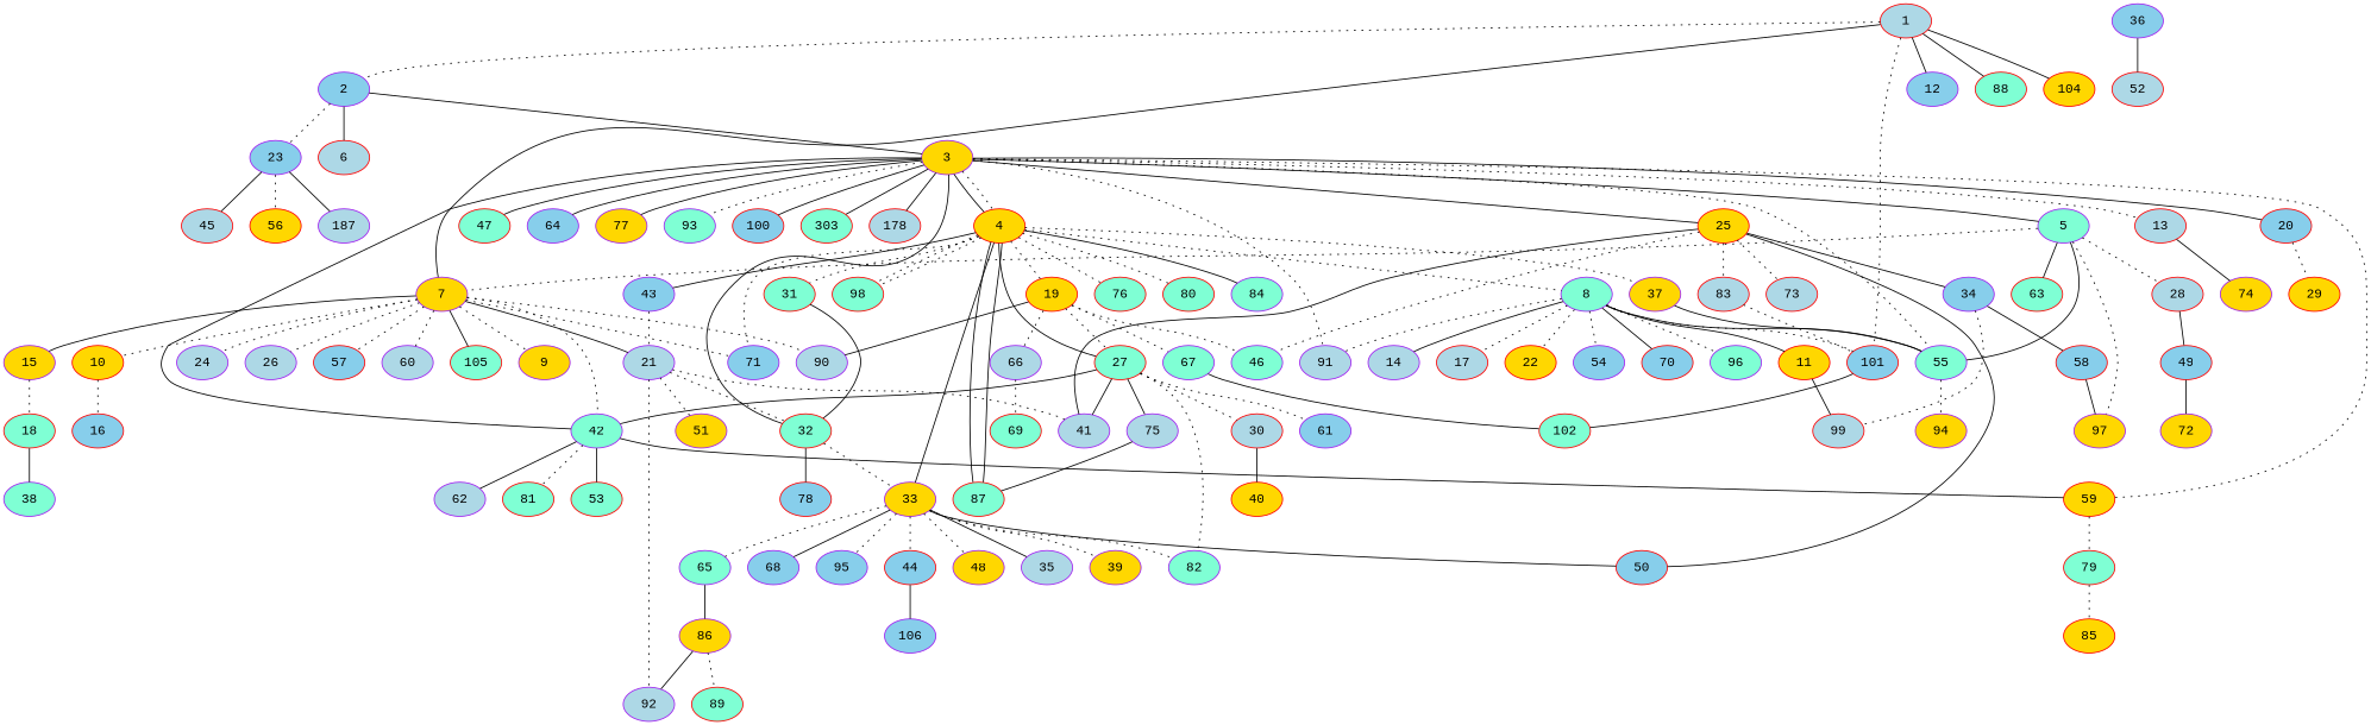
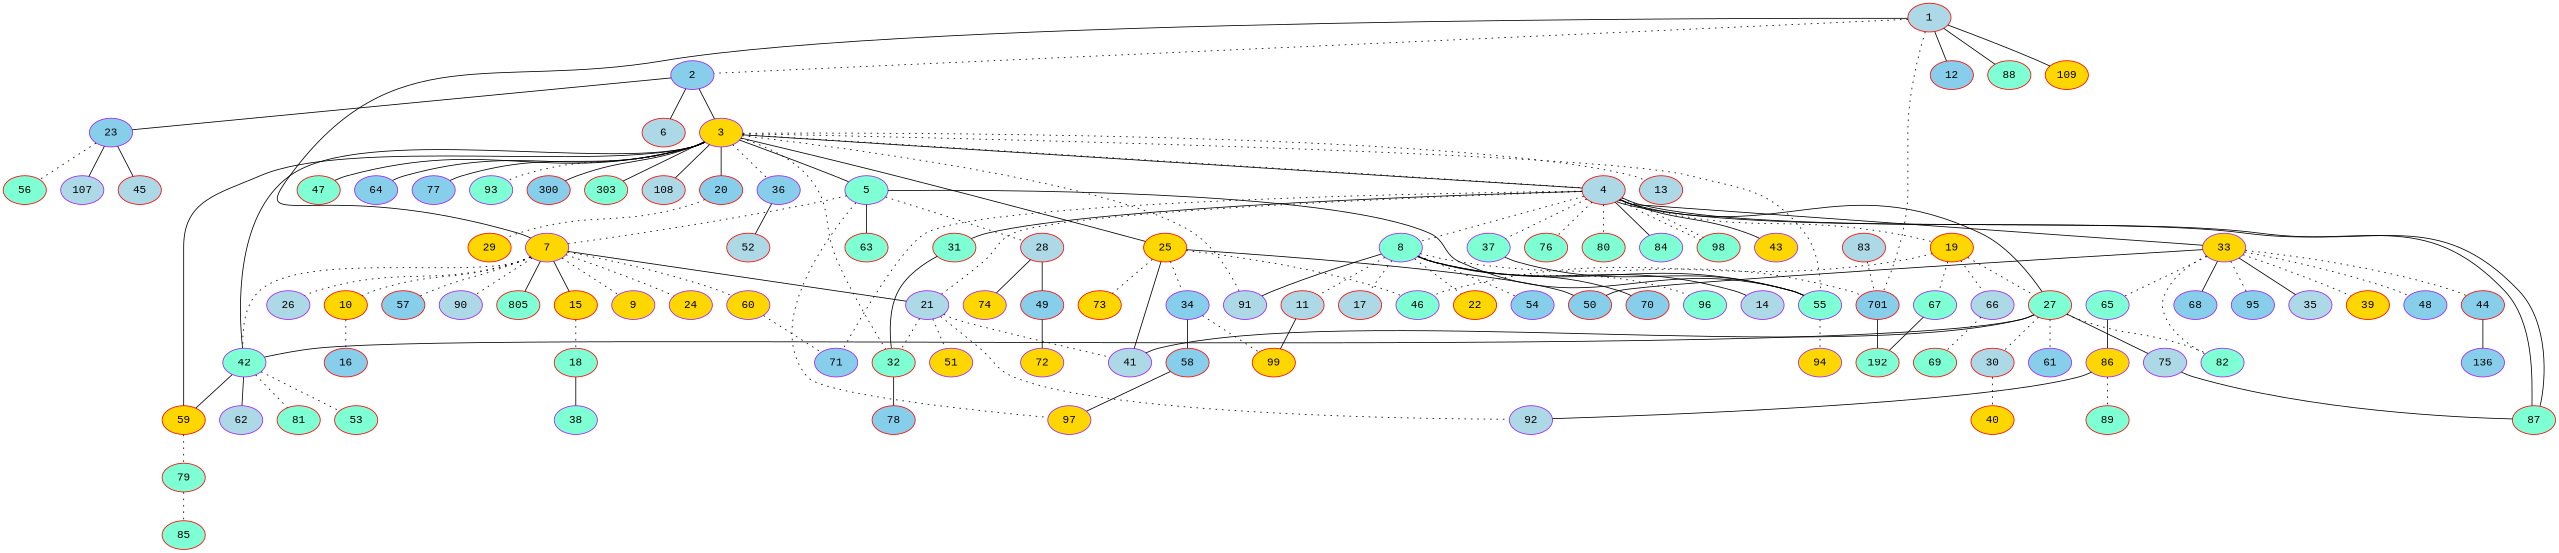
  graph {
    fontname="Liberation Mono"
    node [color=red fillcolor=aquamarine fontname="Liberation Mono" style=filled]
    edge [fontname="Liberation Mono" style=dotted]
    1 [fillcolor=lightblue]
    2 [color=purple fillcolor=skyblue]
    7 [color=purple fillcolor=gold]
-   12 [color=purple fillcolor=skyblue]
+   12 [fillcolor=skyblue]
    88
-   101 [fillcolor=skyblue]
-   104 [fillcolor=gold]
+   101 [fillcolor=skyblue label=701]
+   104 [fillcolor=gold label=109]
    3 [color=purple fillcolor=gold]
    6 [fillcolor=lightblue]
    23 [color=purple fillcolor=skyblue]
    42 [color=purple]
    21 [color=purple fillcolor=lightblue]
    71 [color=purple fillcolor=skyblue]
    9 [color=purple fillcolor=gold]
    10 [fillcolor=gold]
-   15 [color=purple fillcolor=gold]
-   24 [color=purple fillcolor=lightblue]
+   15 [fillcolor=gold]
+   24 [color=purple fillcolor=gold]
    26 [color=purple fillcolor=lightblue]
    57 [fillcolor=skyblue]
-   60 [color=purple fillcolor=lightblue]
+   60 [color=purple fillcolor=gold]
    90 [color=purple fillcolor=lightblue]
-   105
-   102
-   4 [fillcolor=gold]
+   105 [label=805]
+   102 [label=192]
+   4 [fillcolor=lightblue]
    5 [color=purple]
    13 [fillcolor=lightblue]
    20 [fillcolor=skyblue]
    25 [fillcolor=gold]
    32
    36 [color=purple fillcolor=skyblue]
    47
    55 [color=purple]
    59 [fillcolor=gold]
    64 [color=purple fillcolor=skyblue]
-   77 [color=purple fillcolor=gold]
+   77 [color=purple fillcolor=skyblue]
    91 [color=purple fillcolor=lightblue]
    93 [color=purple]
-   100 [fillcolor=skyblue]
+   100 [fillcolor=skyblue label=300]
    n39 [label=303]
-   108 [fillcolor=lightblue label=178]
+   108 [fillcolor=lightblue]
    45 [fillcolor=lightblue]
-   56 [fillcolor=gold]
-   107 [color=purple fillcolor=lightblue label=187]
-   43 [color=purple fillcolor=skyblue]
+   56
+   107 [color=purple fillcolor=lightblue]
+   43 [color=purple fillcolor=gold]
    8 [color=purple]
    19 [fillcolor=gold]
    27
    31
    33 [color=purple fillcolor=gold]
-   37 [color=purple fillcolor=gold]
+   37 [color=purple]
    76
    80
    84 [color=purple]
    87
    98
    28 [fillcolor=lightblue]
    63
    97 [color=purple fillcolor=gold]
    74 [color=purple fillcolor=gold]
    29 [fillcolor=gold]
    34 [color=purple fillcolor=skyblue]
    46 [color=purple]
    41 [color=purple fillcolor=lightblue]
    50 [fillcolor=skyblue]
-   73 [fillcolor=lightblue]
+   73 [fillcolor=gold]
    83 [fillcolor=lightblue]
    78 [fillcolor=skyblue]
    52 [fillcolor=lightblue]
    53
    62 [color=purple fillcolor=lightblue]
    81
    94 [color=purple fillcolor=gold]
    79
-   11 [fillcolor=gold]
+   11 [fillcolor=lightblue]
    14 [color=purple fillcolor=lightblue]
    17 [fillcolor=lightblue]
    22 [fillcolor=gold]
    54 [color=purple fillcolor=skyblue]
    70 [fillcolor=skyblue]
    96 [color=purple]
    66 [color=purple fillcolor=lightblue]
    67 [color=purple]
    51 [color=purple fillcolor=gold]
    92 [color=purple fillcolor=lightblue]
    30 [fillcolor=lightblue]
    61 [color=purple fillcolor=skyblue]
    75 [color=purple fillcolor=lightblue]
    82 [color=purple]
    35 [color=purple fillcolor=lightblue]
-   39 [color=purple fillcolor=gold]
+   39 [fillcolor=gold]
    44 [fillcolor=skyblue]
-   48 [color=purple fillcolor=gold]
+   48 [color=purple fillcolor=skyblue]
    65 [color=purple]
    68 [color=purple fillcolor=skyblue]
    95 [color=purple fillcolor=skyblue]
    49 [fillcolor=skyblue]
    16 [fillcolor=skyblue]
    18
-   99 [fillcolor=lightblue]
+   99 [fillcolor=gold]
    58 [fillcolor=skyblue]
    38 [color=purple]
    69
    40 [fillcolor=gold]
    72 [color=purple fillcolor=gold]
-   106 [color=purple fillcolor=skyblue]
+   106 [color=purple fillcolor=skyblue label=136]
    86 [color=purple fillcolor=gold]
-   85 [fillcolor=gold]
+   85
    89
    1 -- 2
    1 -- 7 [style=solid]
    1 -- 12 [style=solid]
    1 -- 88 [style=solid]
    1 -- 101
    1 -- 104 [style=solid]
    2 -- 3 [style=solid]
    2 -- 6 [style=solid]
-   2 -- 23
+   2 -- 23 [style=solid]
    7 -- 42
    7 -- 21 [style=solid]
-   7 -- 71
+   60 -- 71
    7 -- 9
    7 -- 10
    7 -- 15 [style=solid]
    7 -- 24
    7 -- 26
    7 -- 57
    7 -- 60
    7 -- 90
    7 -- 105 [style=solid]
    101 -- 102 [style=solid]
    3 -- 42 [style=solid]
    3 -- 4 [style=solid]
    3 -- 4
    3 -- 5 [style=solid]
    3 -- 13
    3 -- 20 [style=solid]
    3 -- 25 [style=solid]
-   3 -- 32 [style=solid]
+   3 -- 32
+   3 -- 36
    3 -- 47 [style=solid]
    3 -- 55
-   3 -- 59
+   3 -- 59 [style=solid]
    3 -- 64 [style=solid]
    3 -- 77 [style=solid]
    3 -- 91
    3 -- 93
    3 -- 100 [style=solid]
    3 -- n39 [style=solid]
    3 -- 108 [style=solid]
    23 -- 45 [style=solid]
    23 -- 56
    23 -- 107 [style=solid]
    42 -- 59 [style=solid]
-   42 -- 53 [style=solid]
+   42 -- 53
    42 -- 62 [style=solid]
    42 -- 81
    21 -- 32
    21 -- 41
    21 -- 51
    21 -- 92
    10 -- 16
    15 -- 18
-   43 -- 21
+   4 -- 21
    4 -- 71
    4 -- 43 [style=solid]
    4 -- 8
    4 -- 19
    4 -- 27 [style=solid]
-   4 -- 31
+   4 -- 31 [style=solid]
    4 -- 33 [style=solid]
    4 -- 37
    4 -- 76
    4 -- 80
    4 -- 84 [style=solid]
    4 -- 87 [style=solid]
    4 -- 87 [style=solid]
    4 -- 98
    4 -- 98
    5 -- 7
    5 -- 55 [style=solid]
    5 -- 28
    5 -- 63 [style=solid]
    5 -- 97
-   13 -- 74 [style=solid]
+   28 -- 74 [style=solid]
    20 -- 29
-   25 -- 34 [style=solid]
+   25 -- 34
    25 -- 46
    25 -- 41 [style=solid]
    25 -- 50 [style=solid]
    25 -- 73
-   25 -- 83
-   32 -- 33
    32 -- 78 [style=solid]
    36 -- 52 [style=solid]
    55 -- 94
    59 -- 79
    8 -- 101
    8 -- 55 [style=solid]
-   8 -- 91
-   8 -- 11 [style=solid]
+   8 -- 91 [style=solid]
+   8 -- 11
    8 -- 14 [style=solid]
    8 -- 17
    8 -- 22
    8 -- 54
    8 -- 70 [style=solid]
    8 -- 96
-   19 -- 90 [style=solid]
    19 -- 27
    19 -- 46
    19 -- 66
    19 -- 67
    27 -- 42 [style=solid]
    27 -- 41 [style=solid]
    27 -- 30
    27 -- 61
    27 -- 75 [style=solid]
    27 -- 82
    31 -- 32 [style=solid]
    33 -- 50 [style=solid]
    33 -- 82
    33 -- 35 [style=solid]
    33 -- 39
    33 -- 44
    33 -- 48
    33 -- 65
    33 -- 68 [style=solid]
    33 -- 95
    37 -- 55 [style=solid]
    28 -- 49 [style=solid]
    34 -- 99
    34 -- 58 [style=solid]
    83 -- 101
    79 -- 85
    11 -- 99 [style=solid]
    66 -- 69
    67 -- 102 [style=solid]
-   30 -- 40 [style=solid]
+   30 -- 40
    75 -- 87 [style=solid]
    44 -- 106 [style=solid]
    65 -- 86 [style=solid]
    49 -- 72 [style=solid]
    18 -- 38 [style=solid]
    58 -- 97 [style=solid]
    86 -- 92 [style=solid]
    86 -- 89
  }
